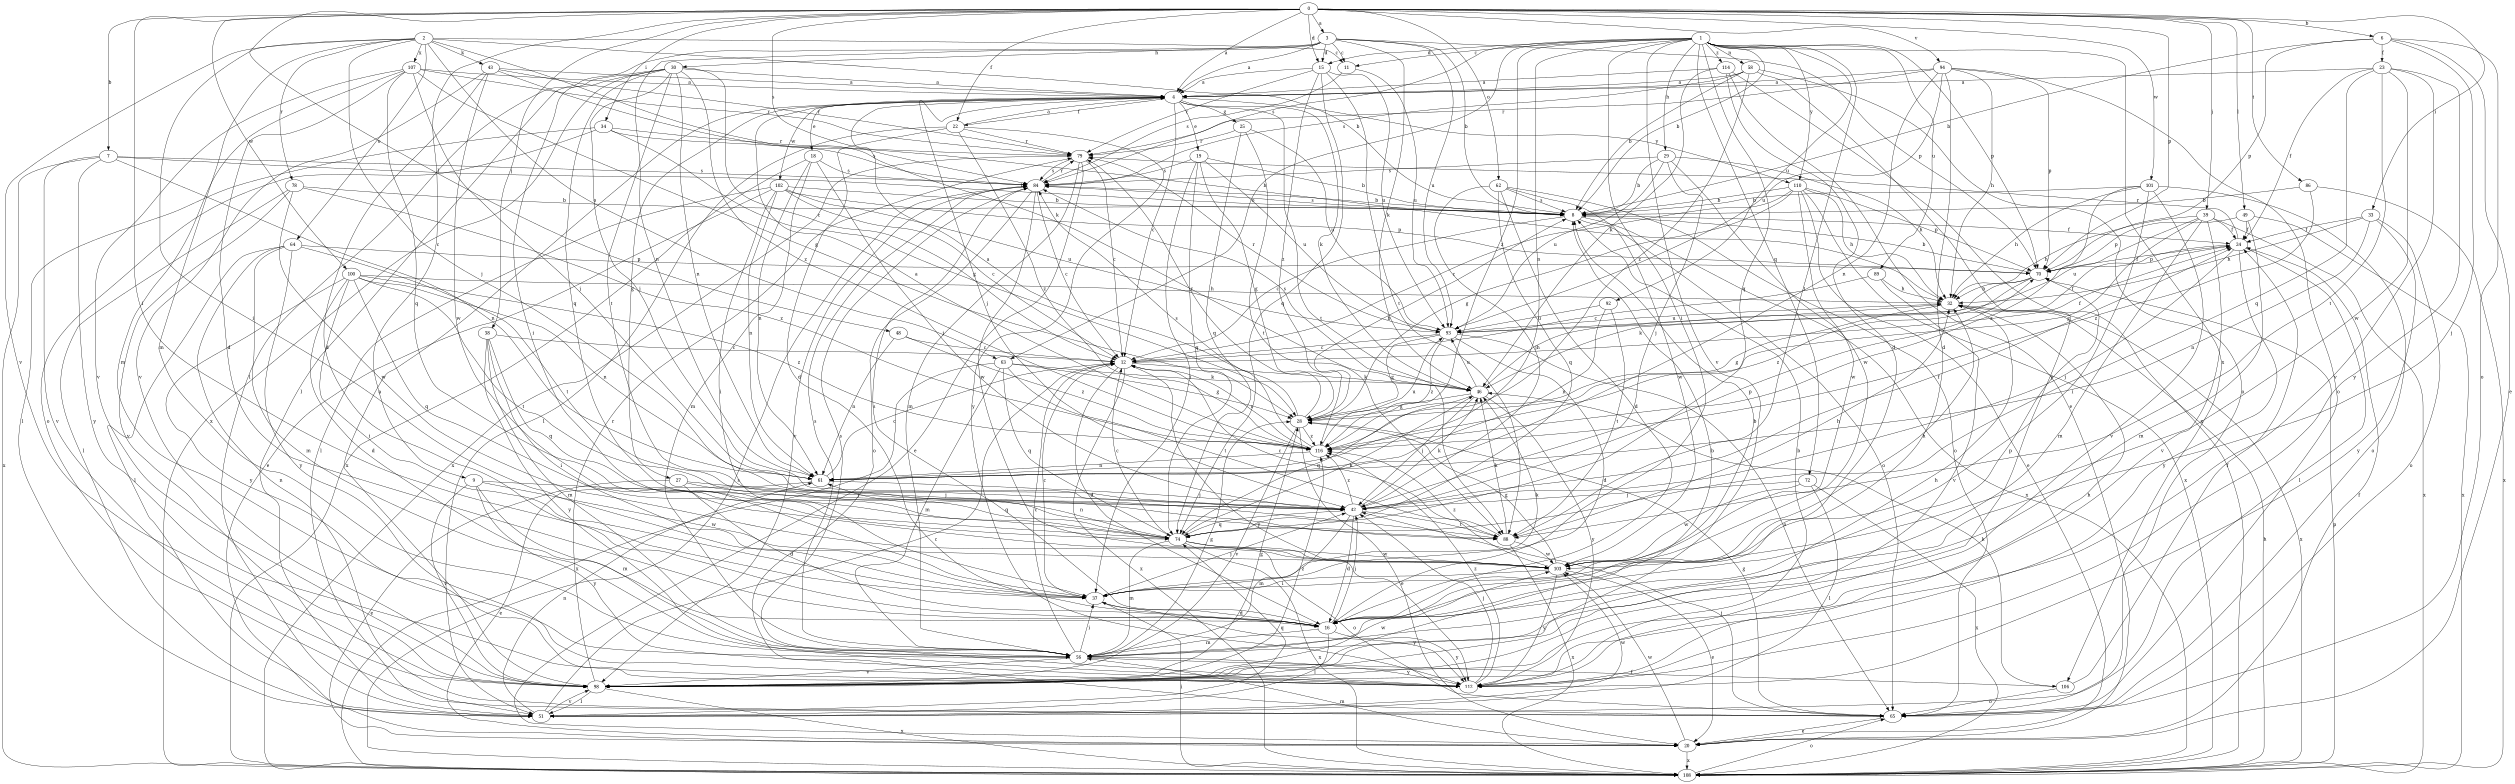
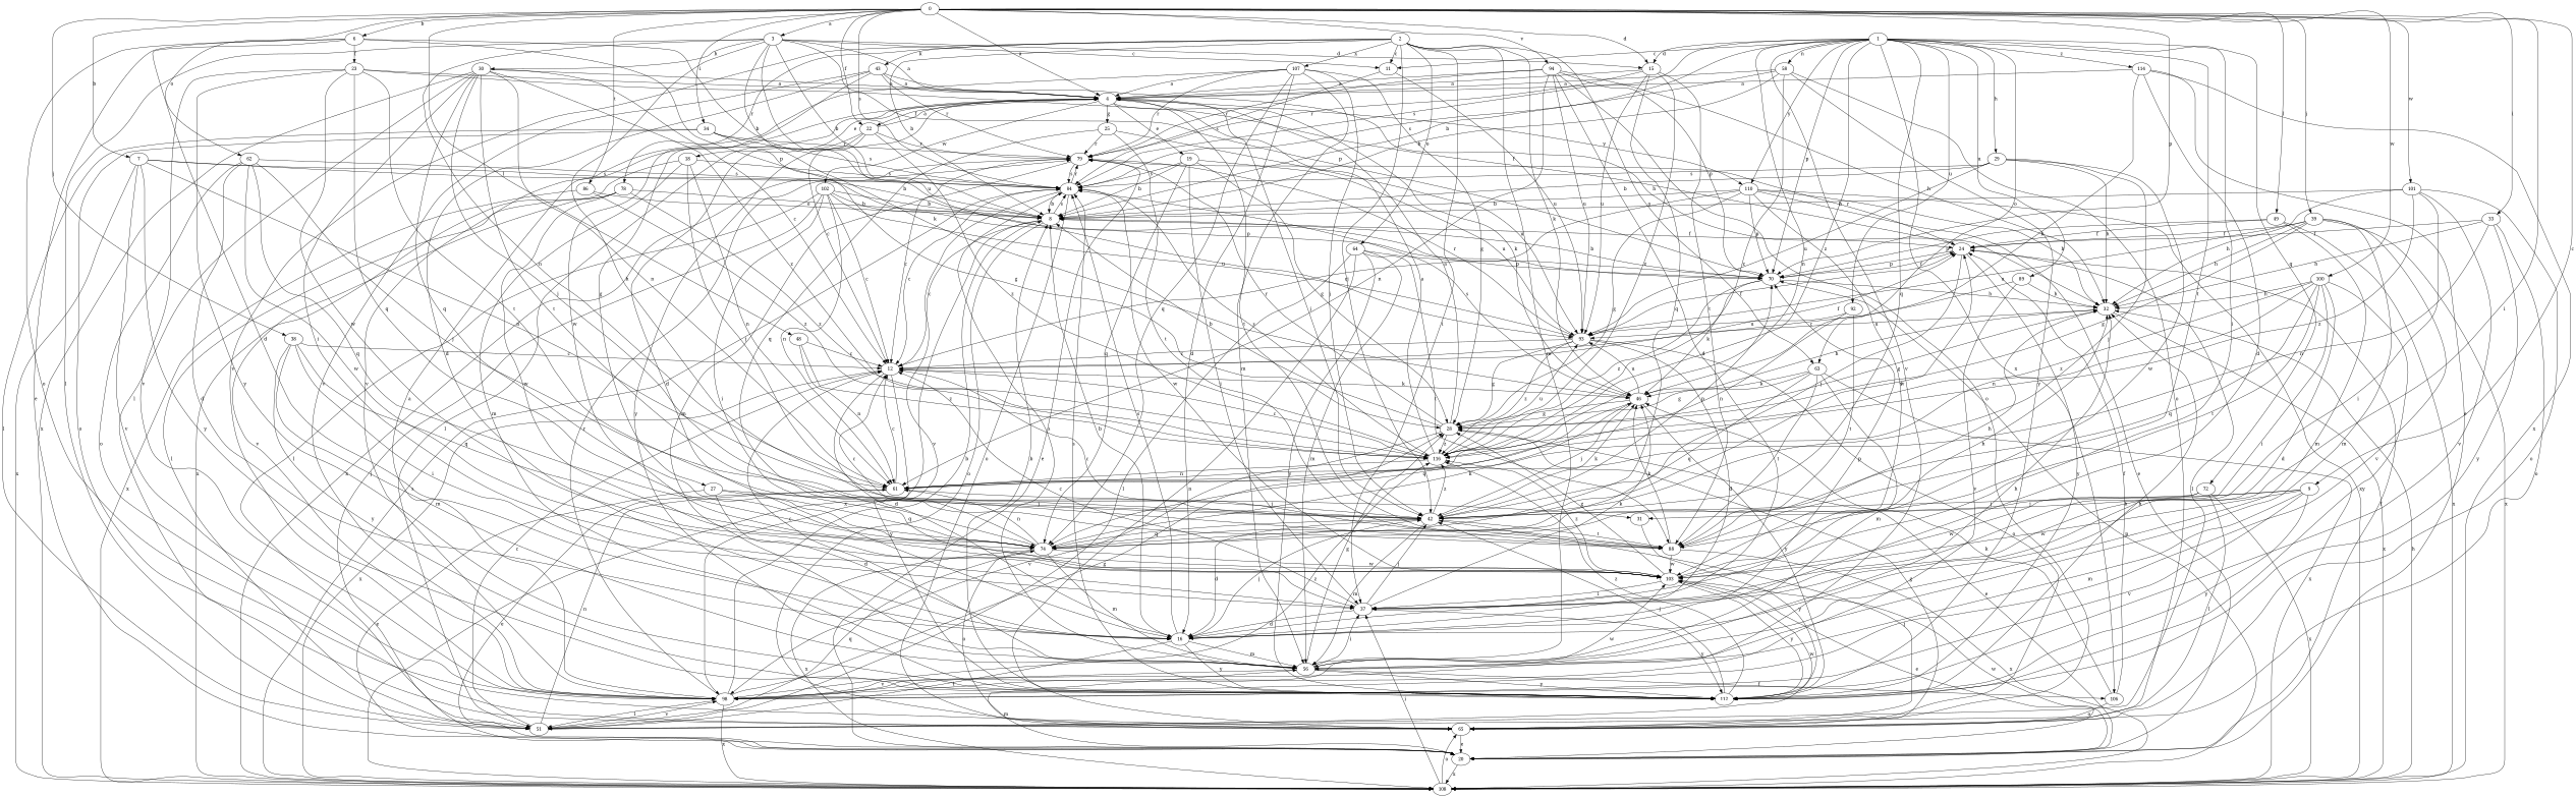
  strict digraph {
    fontname="Noto Serif"
    node [fontname="Noto Serif"]
    edge [fontname="Noto Serif"]
    0
    3
    4
    6
    7
    9
    15
    22
    33
    34
    37
    38
    39
    48
    49
    62
    70
    84
    86
    94
    100
    101
    8
    11
    61
    46
    30
+   31
    51
    93
    88
    110
    42
    12
    18
    19
    25
    27
    102
    16
    20
    23
    65
    98
    108
    112
    56
    103
    74
    116
    79
    24
    32
    28
    1
    29
    58
    63
    72
    89
    92
    106
    114
    2
    43
    64
    78
    107
    0 -> 3 [label=a]
    0 -> 4 [label=a]
    0 -> 6 [label=b]
    0 -> 7 [label=b]
    0 -> 9 [label=c]
    0 -> 15 [label=d]
    0 -> 22 [label=f]
    0 -> 33 [label=i]
    0 -> 34 [label=i]
    0 -> 37 [label=i]
    0 -> 38 [label=j]
    0 -> 39 [label=j]
    0 -> 48 [label=l]
    0 -> 49 [label=l]
    0 -> 62 [label=o]
    0 -> 70 [label=p]
    0 -> 84 [label=s]
    0 -> 86 [label=t]
    0 -> 94 [label=v]
    0 -> 100 [label=w]
    0 -> 101 [label=w]
    3 -> 4 [label=a]
    3 -> 15 [label=d]
    3 -> 70 [label=p]
    3 -> 8 [label=b]
    3 -> 11 [label=c]
    3 -> 61 [label=n]
    3 -> 46 [label=k]
    3 -> 30 [label=h]
+   3 -> 31 [label=h]
    3 -> 51 [label=l]
    3 -> 93 [label=u]
    4 -> 22 [label=f]
    4 -> 46 [label=k]
    4 -> 88 [label=t]
    4 -> 110 [label=y]
    4 -> 42 [label=j]
    4 -> 12 [label=c]
    4 -> 18 [label=e]
    4 -> 19 [label=e]
    4 -> 25 [label=g]
    4 -> 27 [label=g]
    4 -> 102 [label=w]
    6 -> 70 [label=p]
    6 -> 8 [label=b]
-   6 -> 16 [label=j]
+   6 -> 16 [label=d]
    6 -> 20 [label=e]
    6 -> 23 [label=f]
    6 -> 65 [label=o]
    7 -> 84 [label=s]
    7 -> 8 [label=b]
    7 -> 61 [label=n]
    7 -> 98 [label=v]
    7 -> 108 [label=x]
    7 -> 112 [label=y]
+   9 -> 31 [label=h]
    9 -> 42 [label=j]
    9 -> 98 [label=v]
    9 -> 112 [label=y]
    9 -> 56 [label=m]
    9 -> 103 [label=w]
    15 -> 4 [label=a]
    15 -> 93 [label=u]
    15 -> 88 [label=t]
    15 -> 74 [label=q]
    15 -> 116 [label=z]
    15 -> 79 [label=r]
    22 -> 4 [label=a]
    22 -> 51 [label=l]
    22 -> 16 [label=d]
    22 -> 112 [label=y]
    22 -> 116 [label=z]
    22 -> 79 [label=r]
    33 -> 61 [label=n]
    33 -> 65 [label=o]
    33 -> 112 [label=y]
    33 -> 24 [label=f]
    33 -> 32 [label=h]
    34 -> 84 [label=s]
    34 -> 51 [label=l]
    34 -> 65 [label=o]
    34 -> 79 [label=r]
    34 -> 28 [label=g]
    37 -> 46 [label=k]
    37 -> 42 [label=j]
    37 -> 12 [label=c]
    37 -> 16 [label=d]
    37 -> 112 [label=y]
    38 -> 37 [label=i]
    38 -> 12 [label=c]
    38 -> 112 [label=y]
    38 -> 56 [label=m]
    38 -> 74 [label=q]
    39 -> 93 [label=u]
    39 -> 98 [label=v]
    39 -> 108 [label=x]
    39 -> 56 [label=m]
    39 -> 24 [label=f]
    39 -> 32 [label=h]
    39 -> 28 [label=g]
    48 -> 61 [label=n]
    48 -> 12 [label=c]
    48 -> 116 [label=z]
    49 -> 70 [label=p]
    49 -> 108 [label=x]
    49 -> 56 [label=m]
    49 -> 24 [label=f]
-   62 -> 8 [label=s]
+   62 -> 84 [label=s]
    62 -> 42 [label=j]
    62 -> 16 [label=d]
    62 -> 65 [label=o]
    62 -> 103 [label=w]
    62 -> 74 [label=q]
    70 -> 8 [label=b]
    70 -> 46 [label=k]
    70 -> 116 [label=z]
    70 -> 24 [label=f]
    70 -> 32 [label=h]
    84 -> 8 [label=b]
    84 -> 12 [label=c]
    84 -> 65 [label=o]
    84 -> 98 [label=v]
    84 -> 103 [label=w]
    84 -> 79 [label=r]
-   86 -> 8 [label=b]
+   86 -> 8 [label=e]
    86 -> 108 [label=x]
    86 -> 116 [label=z]
    94 -> 4 [label=a]
    94 -> 70 [label=p]
    94 -> 61 [label=n]
    94 -> 93 [label=u]
    94 -> 16 [label=d]
    94 -> 65 [label=o]
    94 -> 79 [label=r]
    94 -> 32 [label=h]
    100 -> 37 [label=i]
    100 -> 61 [label=n]
    100 -> 88 [label=t]
    100 -> 16 [label=d]
    100 -> 112 [label=y]
    100 -> 74 [label=q]
    100 -> 116 [label=z]
    100 -> 32 [label=h]
    101 -> 37 [label=i]
    101 -> 8 [label=b]
    101 -> 65 [label=o]
    101 -> 98 [label=v]
    101 -> 116 [label=z]
    101 -> 32 [label=h]
    8 -> 84 [label=s]
    8 -> 12 [label=c]
    8 -> 65 [label=o]
    8 -> 108 [label=x]
    8 -> 24 [label=f]
    11 -> 84 [label=s]
    11 -> 93 [label=u]
    61 -> 42 [label=j]
    61 -> 12 [label=c]
    61 -> 20 [label=e]
    46 -> 84 [label=s]
    46 -> 93 [label=u]
    46 -> 42 [label=j]
    46 -> 112 [label=y]
    46 -> 74 [label=q]
    46 -> 32 [label=h]
    46 -> 28 [label=g]
    30 -> 4 [label=a]
    30 -> 37 [label=i]
    30 -> 61 [label=n]
    30 -> 51 [label=l]
    30 -> 88 [label=t]
    30 -> 42 [label=j]
    30 -> 12 [label=c]
    30 -> 108 [label=x]
    30 -> 74 [label=q]
    30 -> 116 [label=z]
+   31 -> 112 [label=y]
    51 -> 61 [label=n]
    51 -> 12 [label=c]
    51 -> 98 [label=v]
    51 -> 103 [label=w]
    51 -> 74 [label=q]
    93 -> 12 [label=c]
    93 -> 16 [label=d]
    93 -> 65 [label=o]
    93 -> 116 [label=z]
    93 -> 79 [label=r]
    93 -> 24 [label=f]
    93 -> 28 [label=g]
    88 -> 46 [label=k]
    88 -> 12 [label=c]
    88 -> 108 [label=x]
    88 -> 103 [label=w]
    88 -> 32 [label=h]
    110 -> 70 [label=p]
    110 -> 8 [label=b]
    110 -> 12 [label=c]
    110 -> 20 [label=e]
    110 -> 108 [label=x]
    110 -> 103 [label=w]
    110 -> 32 [label=h]
    110 -> 28 [label=g]
    42 -> 70 [label=p]
    42 -> 46 [label=k]
    42 -> 88 [label=t]
    42 -> 16 [label=d]
    42 -> 56 [label=m]
    42 -> 74 [label=q]
    42 -> 116 [label=z]
    42 -> 24 [label=f]
    12 -> 46 [label=k]
    12 -> 16 [label=d]
    12 -> 108 [label=x]
    12 -> 112 [label=y]
    12 -> 24 [label=f]
    18 -> 84 [label=s]
    18 -> 61 [label=n]
    18 -> 42 [label=j]
    18 -> 108 [label=x]
    18 -> 56 [label=m]
    19 -> 37 [label=i]
    19 -> 84 [label=s]
    19 -> 8 [label=b]
    19 -> 93 [label=u]
    19 -> 74 [label=q]
    19 -> 28 [label=g]
    25 -> 93 [label=u]
    25 -> 88 [label=t]
    25 -> 74 [label=q]
    25 -> 79 [label=r]
    27 -> 42 [label=j]
    27 -> 16 [label=d]
    27 -> 20 [label=e]
    27 -> 74 [label=q]
    102 -> 37 [label=i]
    102 -> 70 [label=p]
    102 -> 8 [label=b]
    102 -> 61 [label=n]
    102 -> 51 [label=l]
    102 -> 93 [label=u]
    102 -> 12 [label=c]
-   102 -> 20 [label=e]
+   102 -> 20 [label=j]
    16 -> 70 [label=p]
    16 -> 84 [label=s]
    16 -> 8 [label=b]
    16 -> 51 [label=l]
    16 -> 42 [label=j]
    16 -> 112 [label=y]
    16 -> 56 [label=m]
    20 -> 108 [label=x]
    20 -> 56 [label=m]
    20 -> 103 [label=w]
    20 -> 24 [label=f]
    23 -> 4 [label=a]
    23 -> 88 [label=t]
    23 -> 98 [label=v]
    23 -> 112 [label=y]
    23 -> 103 [label=w]
    23 -> 74 [label=q]
    23 -> 24 [label=f]
    65 -> 42 [label=j]
    65 -> 20 [label=e]
    65 -> 28 [label=g]
    98 -> 4 [label=a]
    98 -> 8 [label=b]
    98 -> 51 [label=l]
    98 -> 108 [label=x]
    98 -> 103 [label=w]
    98 -> 116 [label=z]
    98 -> 79 [label=r]
    98 -> 28 [label=g]
    108 -> 37 [label=i]
    108 -> 70 [label=p]
    108 -> 84 [label=s]
    108 -> 65 [label=o]
    108 -> 32 [label=h]
    112 -> 84 [label=s]
    112 -> 8 [label=b]
    112 -> 42 [label=j]
    112 -> 116 [label=z]
    112 -> 32 [label=h]
    56 -> 37 [label=i]
    56 -> 84 [label=s]
    56 -> 12 [label=c]
    56 -> 98 [label=v]
    56 -> 112 [label=y]
    56 -> 32 [label=h]
    56 -> 28 [label=g]
    56 -> 106 [label=f]
    103 -> 37 [label=i]
    103 -> 20 [label=e]
    103 -> 112 [label=y]
    103 -> 116 [label=z]
    103 -> 32 [label=h]
    103 -> 28 [label=g]
    74 -> 61 [label=n]
    74 -> 46 [label=k]
    74 -> 12 [label=c]
    74 -> 65 [label=o]
    74 -> 108 [label=x]
    74 -> 56 [label=m]
    74 -> 103 [label=w]
    116 -> 4 [label=a]
    116 -> 84 [label=s]
    116 -> 61 [label=n]
    116 -> 93 [label=u]
    116 -> 12 [label=c]
    79 -> 84 [label=s]
    79 -> 12 [label=c]
    79 -> 20 [label=e]
    79 -> 108 [label=x]
    79 -> 56 [label=m]
    24 -> 70 [label=p]
    24 -> 51 [label=l]
    24 -> 42 [label=j]
    24 -> 112 [label=y]
    24 -> 79 [label=r]
    32 -> 93 [label=u]
    32 -> 108 [label=x]
    32 -> 28 [label=g]
    28 -> 4 [label=a]
    28 -> 8 [label=b]
    28 -> 20 [label=e]
    28 -> 98 [label=v]
    28 -> 116 [label=z]
    28 -> 79 [label=r]
    1 -> 15 [label=d]
    1 -> 37 [label=i]
    1 -> 70 [label=p]
    1 -> 84 [label=s]
    1 -> 8 [label=b]
    1 -> 11 [label=c]
    1 -> 61 [label=n]
    1 -> 88 [label=t]
    1 -> 110 [label=y]
    1 -> 98 [label=v]
    1 -> 74 [label=q]
    1 -> 116 [label=z]
    1 -> 29 [label=h]
    1 -> 58 [label=n]
    1 -> 63 [label=o]
    1 -> 72 [label=q]
    1 -> 89 [label=u]
    1 -> 92 [label=u]
    1 -> 106 [label=x]
    1 -> 114 [label=z]
    29 -> 84 [label=s]
    29 -> 8 [label=b]
    29 -> 93 [label=u]
    29 -> 42 [label=j]
    29 -> 103 [label=w]
    29 -> 32 [label=h]
    58 -> 4 [label=a]
    58 -> 84 [label=s]
    58 -> 8 [label=b]
    58 -> 65 [label=o]
    58 -> 112 [label=y]
    58 -> 116 [label=z]
    63 -> 46 [label=k]
    63 -> 88 [label=t]
    63 -> 108 [label=x]
    63 -> 56 [label=m]
    63 -> 74 [label=q]
    63 -> 28 [label=g]
    72 -> 51 [label=l]
    72 -> 42 [label=j]
    72 -> 108 [label=x]
    72 -> 103 [label=w]
    89 -> 12 [label=c]
    89 -> 98 [label=v]
    89 -> 32 [label=h]
    92 -> 61 [label=n]
    92 -> 93 [label=u]
    92 -> 88 [label=t]
    106 -> 46 [label=k]
    106 -> 65 [label=o]
    106 -> 24 [label=f]
    114 -> 4 [label=a]
    114 -> 46 [label=k]
    114 -> 16 [label=d]
    114 -> 20 [label=e]
    114 -> 108 [label=x]
    2 -> 37 [label=i]
    2 -> 8 [label=b]
    2 -> 11 [label=c]
    2 -> 46 [label=k]
    2 -> 42 [label=j]
    2 -> 98 [label=v]
    2 -> 56 [label=m]
    2 -> 63 [label=o]
    2 -> 43 [label=k]
    2 -> 64 [label=o]
    2 -> 78 [label=r]
    2 -> 107 [label=x]
    43 -> 4 [label=a]
    43 -> 16 [label=d]
    43 -> 98 [label=v]
    43 -> 103 [label=w]
    43 -> 79 [label=r]
    43 -> 32 [label=h]
    64 -> 70 [label=p]
    64 -> 51 [label=l]
    64 -> 88 [label=t]
    64 -> 65 [label=n]
    64 -> 112 [label=y]
    64 -> 56 [label=m]
    78 -> 8 [label=b]
    78 -> 51 [label=l]
    78 -> 98 [label=v]
    78 -> 103 [label=w]
    78 -> 116 [label=z]
    107 -> 4 [label=a]
    107 -> 42 [label=j]
    107 -> 16 [label=d]
    107 -> 98 [label=v]
    107 -> 56 [label=m]
    107 -> 74 [label=q]
    107 -> 79 [label=r]
    107 -> 28 [label=g]
  }
